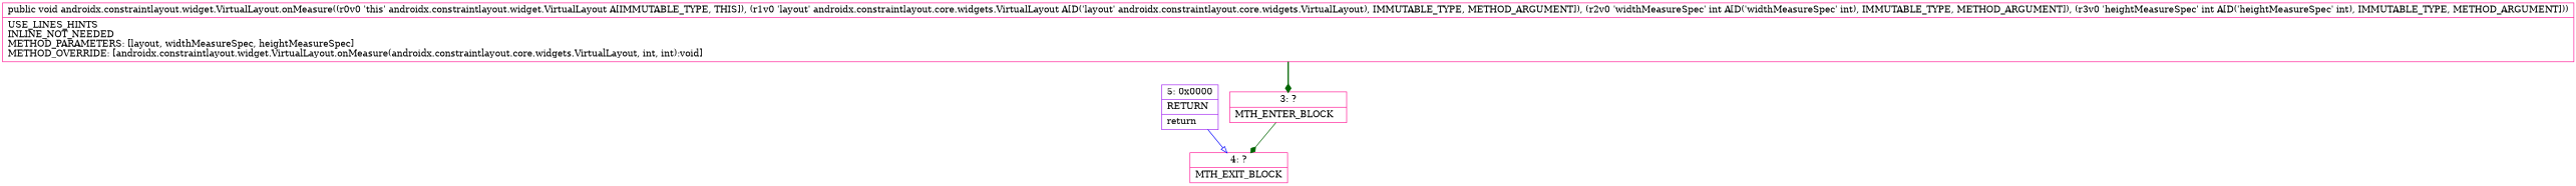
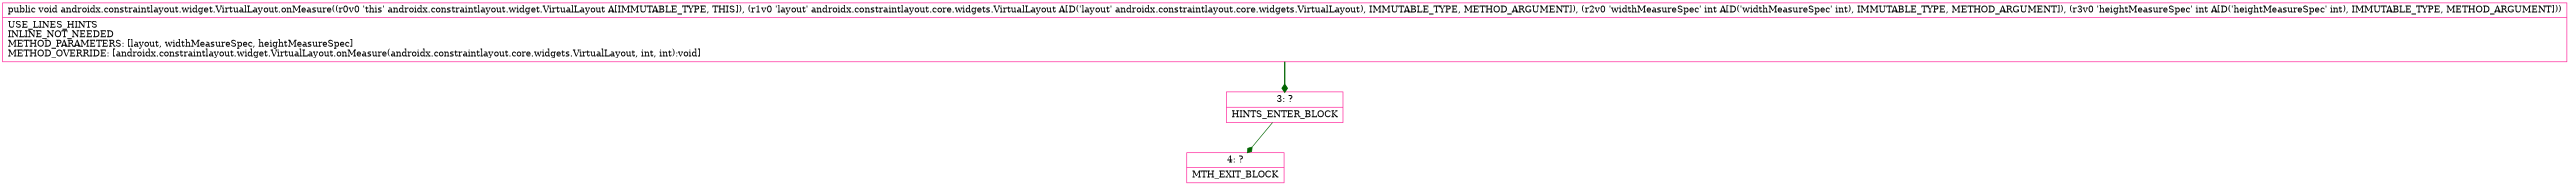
  digraph {
    node [color=deeppink shape=record]
    edge [arrowhead=diamond color=darkgreen style=solid]
-   n1 [label="{3\:\ ?|MTH_ENTER_BLOCK\l}"]
+   n1 [label="{3\:\ ?|HINTS_ENTER_BLOCK\l}"]
    n2 [label="{4\:\ ?|MTH_EXIT_BLOCK\l}"]
-   n3 [color=purple label="{5\:\ 0x0000|RETURN\l|return\l}"]
    n4 [label="{public void androidx.constraintlayout.widget.VirtualLayout.onMeasure((r0v0 'this' androidx.constraintlayout.widget.VirtualLayout A[IMMUTABLE_TYPE, THIS]), (r1v0 'layout' androidx.constraintlayout.core.widgets.VirtualLayout A[D('layout' androidx.constraintlayout.core.widgets.VirtualLayout), IMMUTABLE_TYPE, METHOD_ARGUMENT]), (r2v0 'widthMeasureSpec' int A[D('widthMeasureSpec' int), IMMUTABLE_TYPE, METHOD_ARGUMENT]), (r3v0 'heightMeasureSpec' int A[D('heightMeasureSpec' int), IMMUTABLE_TYPE, METHOD_ARGUMENT]))  | USE_LINES_HINTS\lINLINE_NOT_NEEDED\lMETHOD_PARAMETERS: [layout, widthMeasureSpec, heightMeasureSpec]\lMETHOD_OVERRIDE: [androidx.constraintlayout.widget.VirtualLayout.onMeasure(androidx.constraintlayout.core.widgets.VirtualLayout, int, int):void]\l}"]
    n1 -> n2
-   n3 -> n2 [arrowhead=onormal color=blue]
    n4 -> n1 [style=bold]
  }
